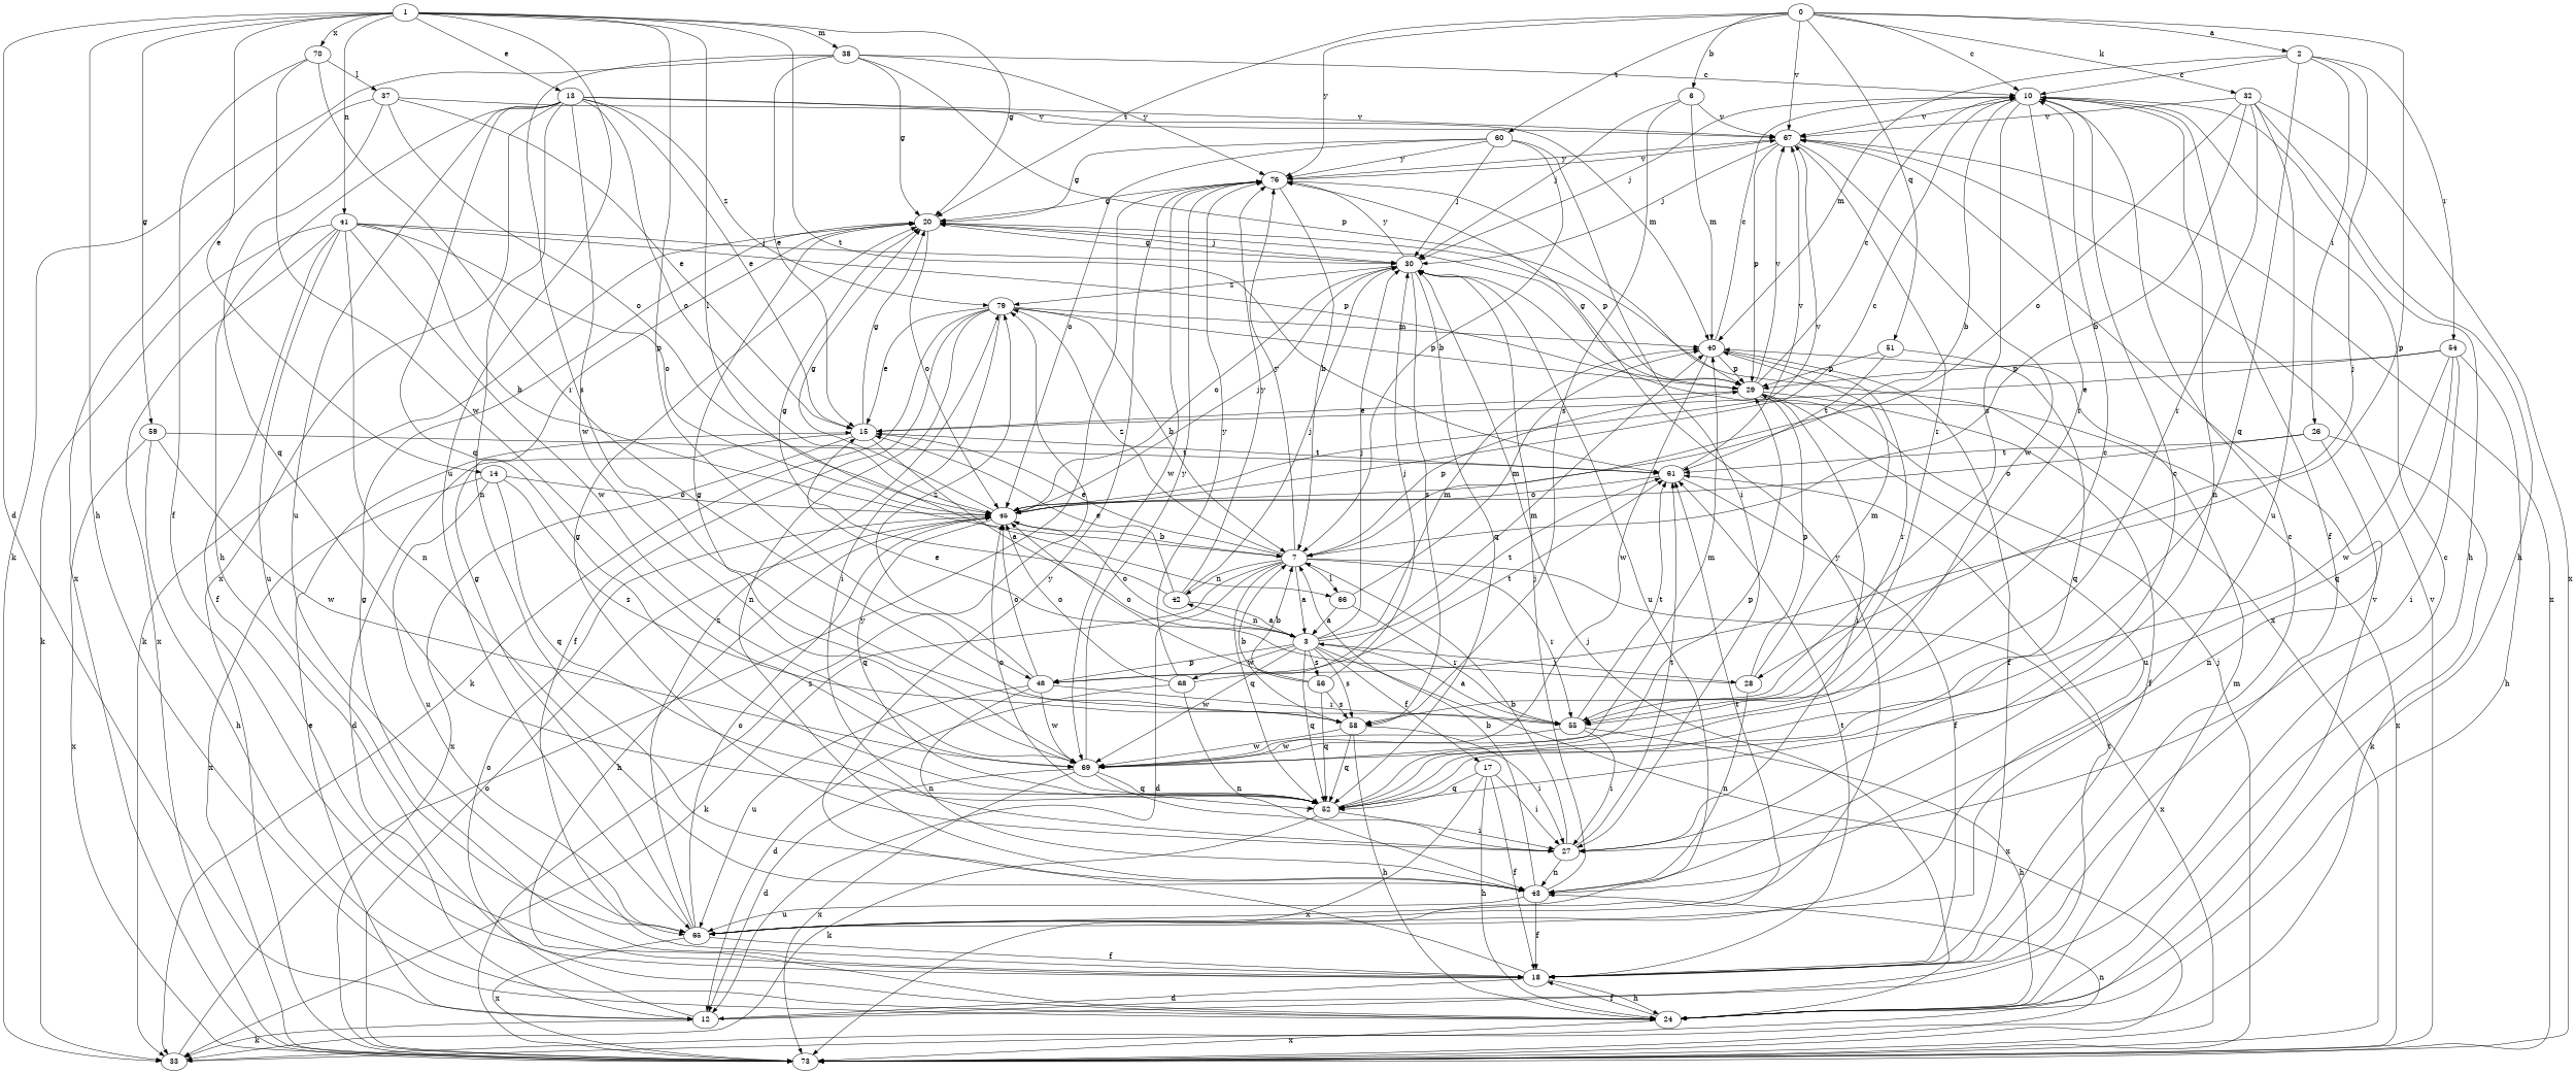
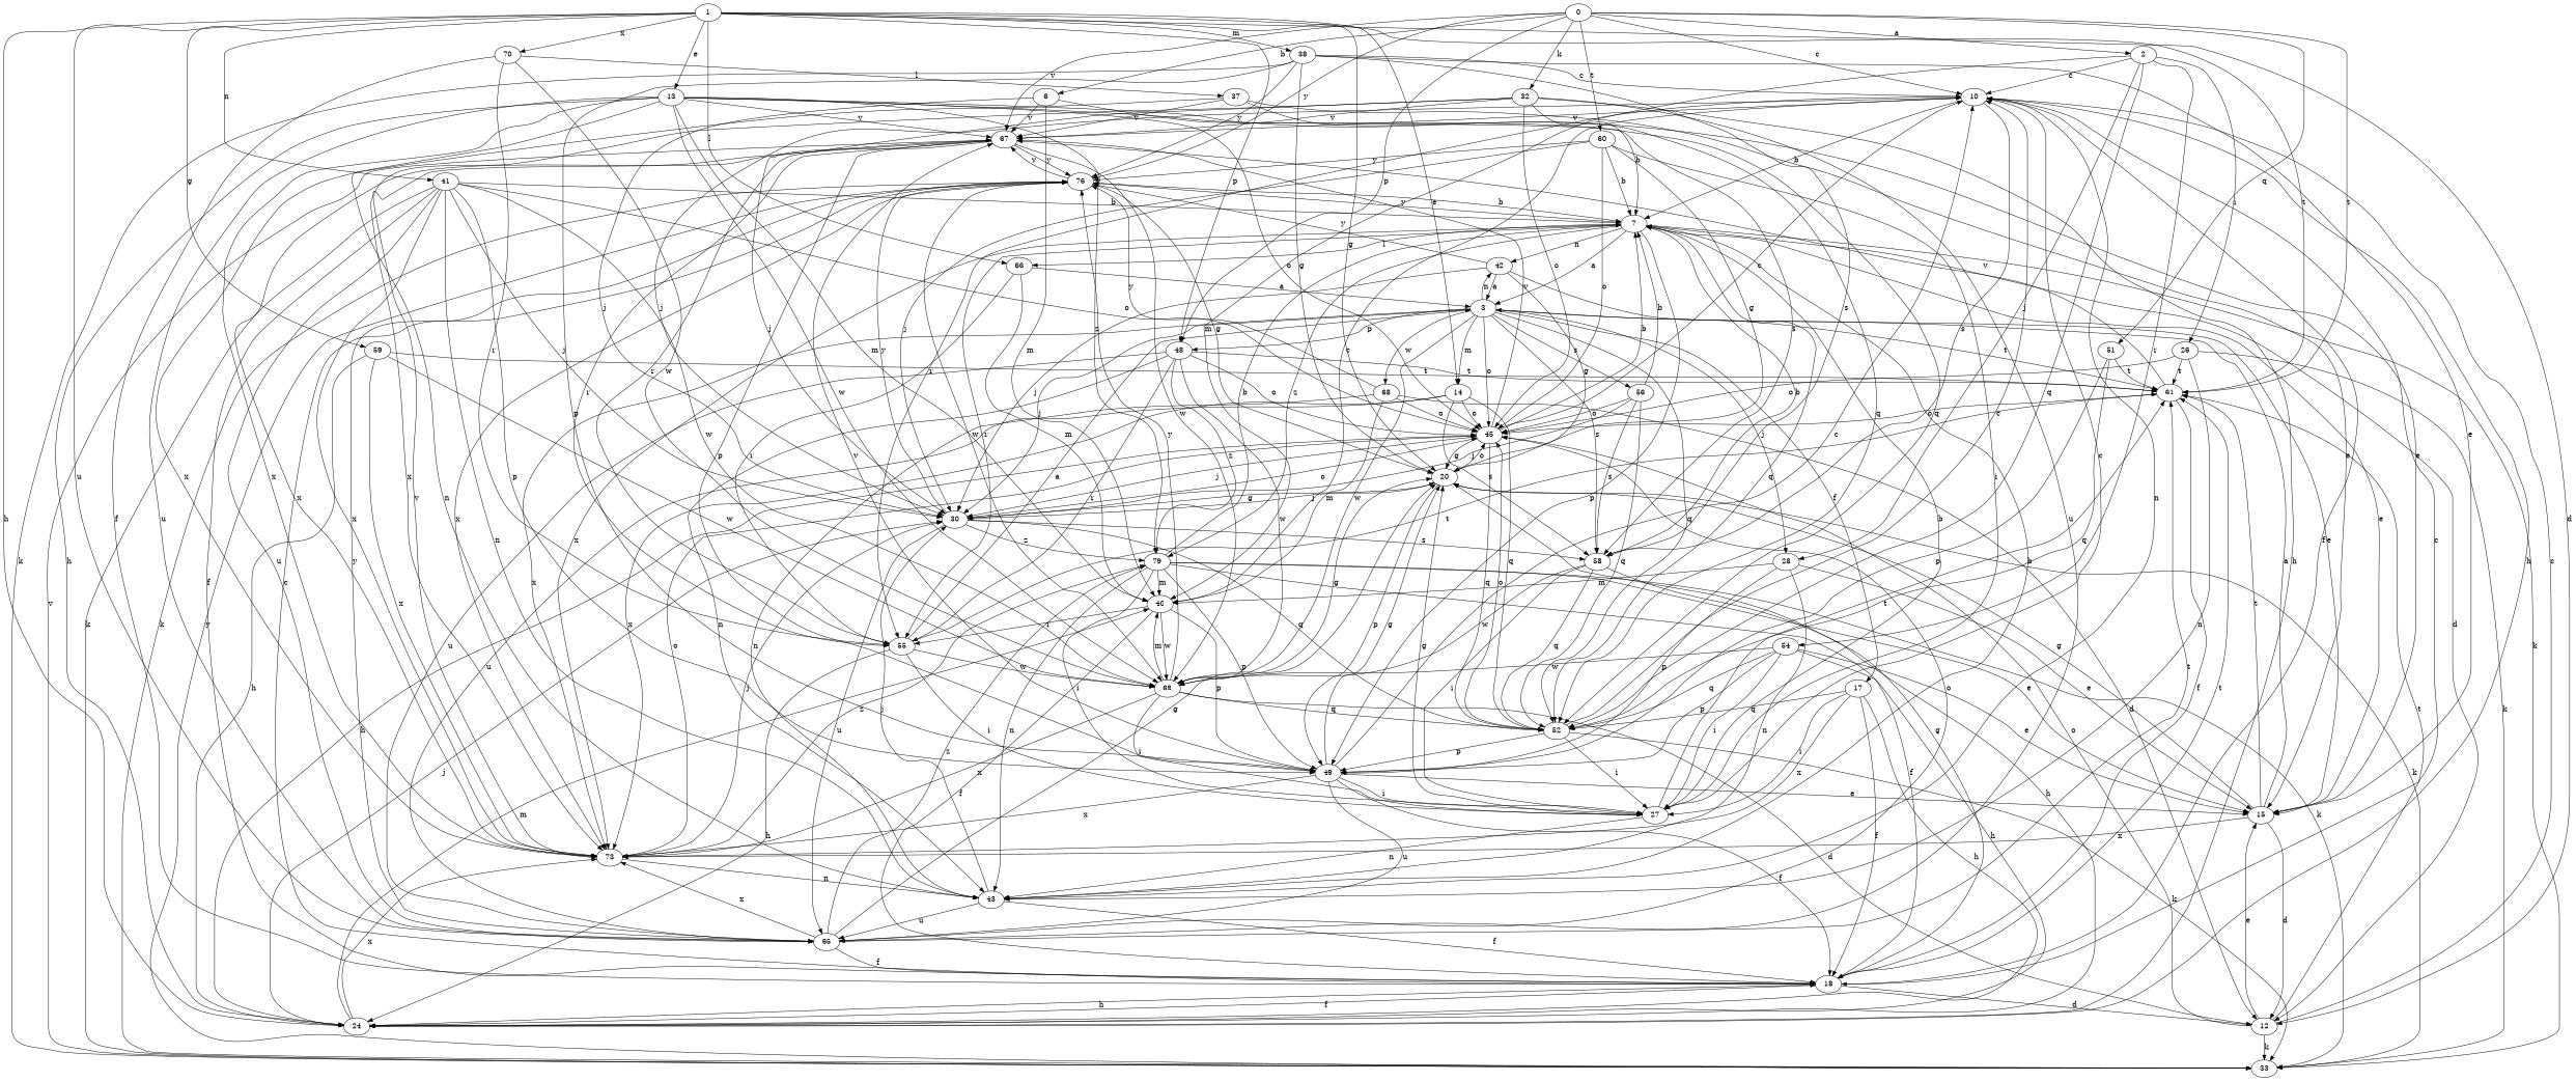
  strict digraph {
    0
    2
    6
    10
    32
    48
    51
    60
    61
    67
    76
    26
    28
    40
    52
    54
    30
    58
    24
    7
    55
    18
    43
    65
    45
    73
    69
    79
-   49 [label=29]
+   49
    20
    27
    33
    1
    12
    13
    14
    n37 [label=59]
    n38 [label=66]
    38
    41
    70
    15
    3
    37
    17
    42
    56
    68
    0 -> 2 [label=a]
    0 -> 6 [label=b]
    0 -> 10 [label=c]
    0 -> 32 [label=k]
    0 -> 48 [label=p]
    0 -> 51 [label=q]
    0 -> 60 [label=t]
-   0 -> 20 [label=t]
+   0 -> 61 [label=t]
    0 -> 67 [label=v]
    0 -> 76 [label=y]
    2 -> 10 [label=c]
    2 -> 26 [label=i]
    2 -> 28 [label=j]
    2 -> 40 [label=m]
    2 -> 52 [label=q]
    2 -> 54 [label=r]
    6 -> 67 [label=v]
    6 -> 40 [label=m]
    6 -> 30 [label=j]
    6 -> 58 [label=s]
    10 -> 67 [label=v]
    10 -> 30 [label=j]
    10 -> 58 [label=s]
    10 -> 24 [label=h]
    10 -> 7 [label=b]
    10 -> 55 [label=r]
    10 -> 18 [label=f]
    10 -> 43 [label=n]
    32 -> 67 [label=v]
    32 -> 24 [label=h]
    32 -> 7 [label=b]
    32 -> 55 [label=r]
    32 -> 65 [label=u]
    32 -> 45 [label=o]
    32 -> 73 [label=x]
    48 -> 61 [label=t]
    48 -> 55 [label=r]
    48 -> 43 [label=n]
    48 -> 65 [label=u]
    48 -> 45 [label=o]
    48 -> 69 [label=w]
    48 -> 79 [label=z]
    51 -> 61 [label=t]
    51 -> 52 [label=q]
    51 -> 49 [label=p]
    60 -> 76 [label=y]
    60 -> 30 [label=j]
    60 -> 7 [label=b]
    60 -> 45 [label=o]
    60 -> 20 [label=g]
    60 -> 27 [label=i]
    61 -> 67 [label=v]
    61 -> 18 [label=f]
    61 -> 45 [label=o]
    67 -> 76 [label=y]
    67 -> 30 [label=j]
    67 -> 55 [label=r]
    67 -> 73 [label=x]
    67 -> 69 [label=w]
    67 -> 49 [label=p]
    76 -> 67 [label=v]
    76 -> 7 [label=b]
    76 -> 73 [label=x]
    76 -> 69 [label=w]
    76 -> 20 [label=g]
+   76 -> 33 [label=k]
    26 -> 61 [label=t]
    26 -> 43 [label=n]
    26 -> 45 [label=o]
    26 -> 33 [label=k]
    28 -> 40 [label=m]
    28 -> 43 [label=n]
    28 -> 49 [label=p]
    28 -> 15 [label=e]
    40 -> 10 [label=c]
    40 -> 55 [label=r]
    40 -> 18 [label=f]
    40 -> 69 [label=w]
    40 -> 49 [label=p]
    52 -> 10 [label=c]
    52 -> 45 [label=o]
    52 -> 49 [label=p]
    52 -> 27 [label=i]
    52 -> 33 [label=k]
    54 -> 52 [label=q]
    54 -> 24 [label=h]
    54 -> 69 [label=w]
    54 -> 49 [label=p]
    54 -> 27 [label=i]
    54 -> 15 [label=e]
    30 -> 76 [label=y]
    30 -> 52 [label=q]
    30 -> 58 [label=s]
    30 -> 65 [label=u]
    30 -> 45 [label=o]
    30 -> 79 [label=z]
    30 -> 20 [label=g]
    58 -> 52 [label=q]
    58 -> 24 [label=h]
    58 -> 7 [label=b]
    58 -> 69 [label=w]
    58 -> 27 [label=i]
    24 -> 40 [label=m]
    24 -> 30 [label=j]
    24 -> 18 [label=f]
    24 -> 73 [label=x]
    7 -> 76 [label=y]
    7 -> 52 [label=q]
    7 -> 55 [label=r]
    7 -> 73 [label=x]
    7 -> 79 [label=z]
    7 -> 49 [label=p]
    7 -> 33 [label=k]
    7 -> 12 [label=d]
    7 -> n38 [label=l]
    7 -> 15 [label=e]
    7 -> 3 [label=a]
    7 -> 42 [label=n]
    55 -> 61 [label=t]
    55 -> 24 [label=h]
    55 -> 69 [label=w]
    55 -> 27 [label=i]
    55 -> 3 [label=a]
    18 -> 10 [label=c]
    18 -> 61 [label=t]
-   18 -> 76 [label=y]
+   18 -> 76 [label=c]
    18 -> 24 [label=h]
    18 -> 20 [label=g]
    18 -> 12 [label=d]
    43 -> 30 [label=j]
    43 -> 7 [label=b]
    43 -> 18 [label=f]
    43 -> 65 [label=u]
    65 -> 61 [label=t]
    65 -> 76 [label=y]
    65 -> 18 [label=f]
    65 -> 45 [label=o]
    65 -> 73 [label=x]
    65 -> 79 [label=z]
    65 -> 20 [label=g]
    45 -> 10 [label=c]
    45 -> 67 [label=v]
    45 -> 52 [label=q]
    45 -> 30 [label=j]
    45 -> 24 [label=h]
    45 -> 7 [label=b]
    45 -> 20 [label=g]
    73 -> 67 [label=v]
    73 -> 30 [label=j]
    73 -> 43 [label=n]
    73 -> 45 [label=o]
    73 -> 79 [label=z]
    69 -> 76 [label=y]
    69 -> 40 [label=m]
    69 -> 52 [label=q]
    69 -> 73 [label=x]
    69 -> 20 [label=g]
    69 -> 27 [label=i]
    69 -> 12 [label=d]
    79 -> 40 [label=m]
    79 -> 7 [label=b]
    79 -> 18 [label=f]
    79 -> 43 [label=n]
    79 -> 49 [label=p]
    79 -> 27 [label=i]
    79 -> 33 [label=k]
    79 -> 15 [label=e]
    49 -> 10 [label=c]
    49 -> 67 [label=v]
    49 -> 18 [label=f]
    49 -> 65 [label=u]
    49 -> 73 [label=x]
    49 -> 20 [label=g]
    49 -> 27 [label=i]
    49 -> 15 [label=e]
    20 -> 30 [label=j]
    20 -> 45 [label=o]
    20 -> 49 [label=p]
    20 -> 33 [label=k]
    27 -> 10 [label=c]
    27 -> 61 [label=t]
    27 -> 7 [label=b]
    27 -> 43 [label=n]
    27 -> 20 [label=g]
    33 -> 67 [label=v]
    33 -> 76 [label=y]
    1 -> 48 [label=p]
    1 -> 61 [label=t]
    1 -> 24 [label=h]
    1 -> 65 [label=u]
    1 -> 20 [label=g]
    1 -> 12 [label=d]
    1 -> 13 [label=e]
    1 -> 14 [label=e]
    1 -> n37 [label=g]
    1 -> n38 [label=l]
    1 -> 38 [label=m]
    1 -> 41 [label=n]
    1 -> 70 [label=x]
    12 -> 10 [label=c]
    12 -> 61 [label=t]
    12 -> 45 [label=o]
    12 -> 33 [label=k]
    12 -> 15 [label=e]
    13 -> 67 [label=v]
    13 -> 40 [label=m]
    13 -> 52 [label=q]
    13 -> 24 [label=h]
    13 -> 43 [label=n]
    13 -> 65 [label=u]
    13 -> 45 [label=o]
    13 -> 73 [label=x]
    13 -> 69 [label=w]
    13 -> 79 [label=z]
    13 -> 15 [label=e]
    14 -> 52 [label=q]
    14 -> 58 [label=s]
    14 -> 65 [label=u]
    14 -> 45 [label=o]
    14 -> 73 [label=x]
    n37 -> 61 [label=t]
    n37 -> 24 [label=h]
    n37 -> 73 [label=x]
    n37 -> 69 [label=w]
    n38 -> 40 [label=m]
    n38 -> 55 [label=r]
    n38 -> 3 [label=a]
    38 -> 10 [label=c]
    38 -> 76 [label=y]
    38 -> 58 [label=s]
    38 -> 49 [label=p]
    38 -> 20 [label=g]
    38 -> 33 [label=k]
    38 -> 15 [label=e]
    41 -> 30 [label=j]
    41 -> 7 [label=b]
    41 -> 18 [label=f]
    41 -> 43 [label=n]
    41 -> 65 [label=u]
    41 -> 45 [label=o]
    41 -> 73 [label=x]
    41 -> 69 [label=w]
    41 -> 49 [label=p]
    41 -> 33 [label=k]
    70 -> 55 [label=r]
    70 -> 18 [label=f]
    70 -> 69 [label=w]
    70 -> 37 [label=l]
    15 -> 61 [label=t]
    15 -> 73 [label=x]
    15 -> 20 [label=g]
    15 -> 12 [label=d]
    15 -> 3 [label=a]
    3 -> 48 [label=p]
    3 -> 61 [label=t]
    3 -> 28 [label=j]
-   3 -> 40 [label=m]
+   3 -> 14 [label=m]
    3 -> 52 [label=q]
    3 -> 30 [label=j]
    3 -> 58 [label=s]
    3 -> 45 [label=o]
    3 -> 73 [label=x]
    3 -> 69 [label=w]
    3 -> 17 [label=f]
    3 -> 42 [label=n]
    3 -> 56 [label=s]
    3 -> 68 [label=w]
    37 -> 67 [label=v]
    37 -> 52 [label=q]
-   37 -> 45 [label=o]
    37 -> 73 [label=x]
    37 -> 15 [label=e]
    17 -> 52 [label=q]
    17 -> 24 [label=h]
    17 -> 18 [label=f]
    17 -> 73 [label=x]
    17 -> 27 [label=i]
    42 -> 76 [label=y]
    42 -> 30 [label=j]
    42 -> 20 [label=g]
    42 -> 15 [label=e]
    42 -> 3 [label=a]
    56 -> 52 [label=q]
    56 -> 30 [label=j]
    56 -> 58 [label=s]
    56 -> 7 [label=b]
    56 -> 45 [label=o]
    68 -> 76 [label=y]
    68 -> 40 [label=m]
    68 -> 43 [label=n]
    68 -> 45 [label=o]
    68 -> 12 [label=d]
  }
